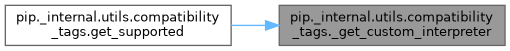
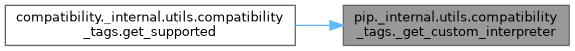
  digraph {
    rankdir=RL
    node [fontname=Helvetica fontsize=10 shape=box style=filled]
    n1 [color=gray40 fillcolor=grey60 fontcolor=black height=0.2 label="pip._internal.utils.compatibility\l_tags._get_custom_interpreter" width=0.4]
-   n2 [color=grey40 fillcolor=white height=0.2 label="pip._internal.utils.compatibility\l_tags.get_supported" width=0.4]
+   n2 [color=grey40 fillcolor=white height=0.2 label="compatibility._internal.utils.compatibility\l_tags.get_supported" width=0.4]
    n1 -> n2 [color=steelblue1 dir=back fontname=Helvetica fontsize=10 labelfontname=Helvetica labelfontsize=10 style=solid]
  }
